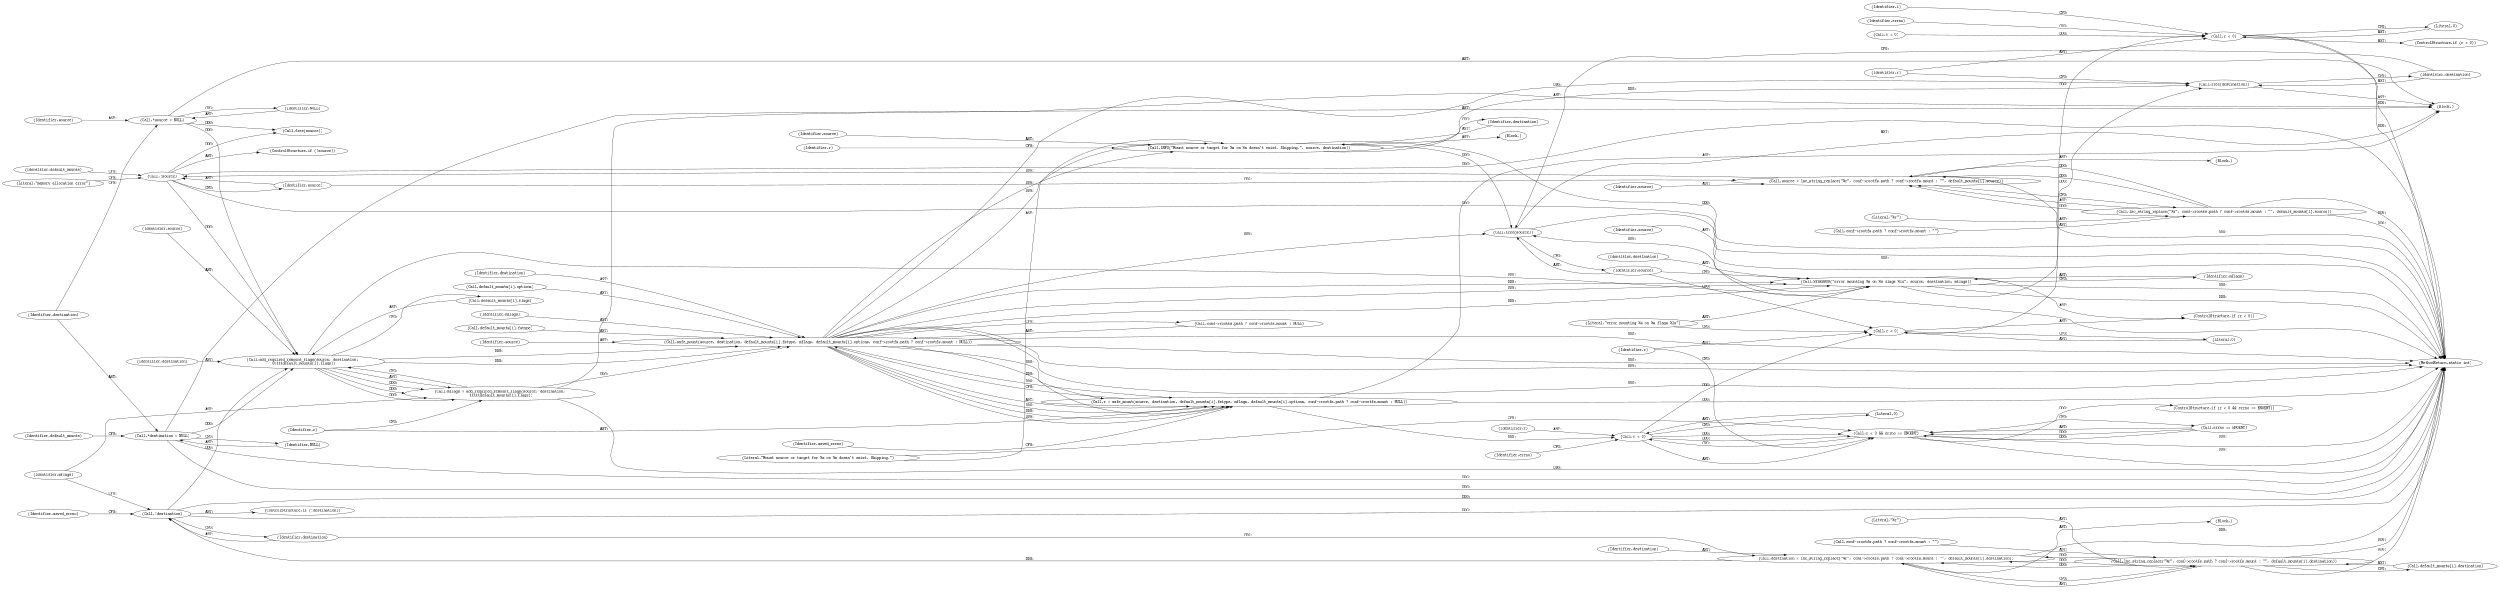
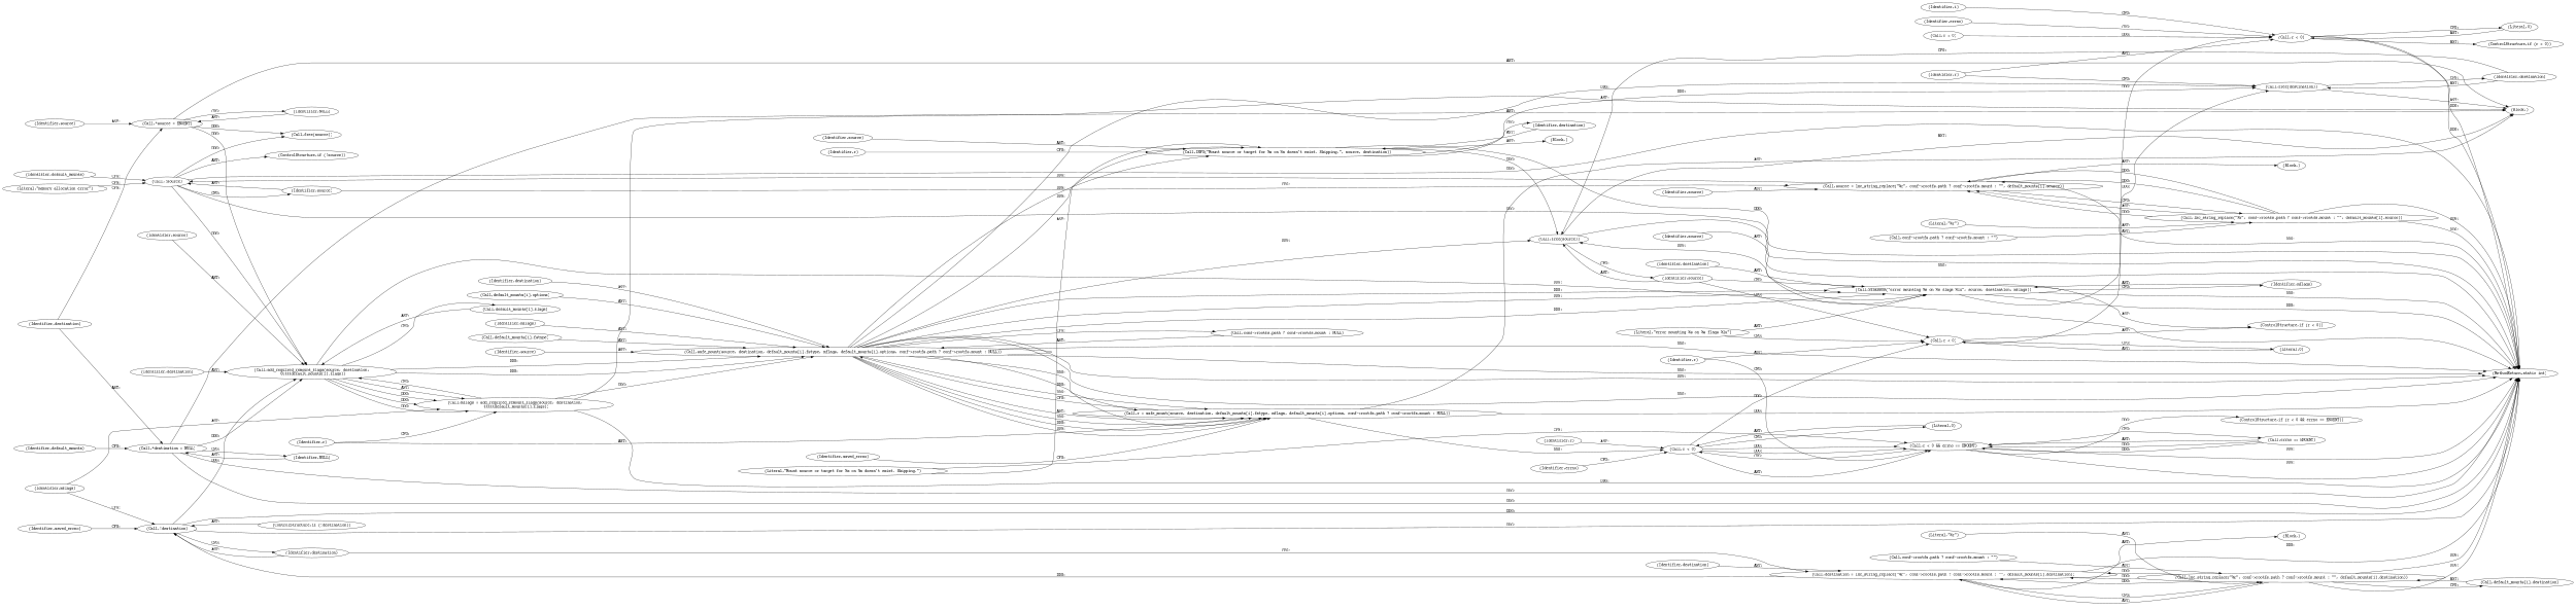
  digraph {
    fontname="Courier Prime"
    rankdir=LR
    node [fontname="Courier Prime"]
    edge [fontname="Courier Prime"]
    n1 [label="(Call,add_required_remount_flags(source, destination,\n \t\t\t\t\tdefault_mounts[i].flags))"]
    n2 [label="(Call,mflags = add_required_remount_flags(source, destination,\n \t\t\t\t\tdefault_mounts[i].flags))"]
    n3 [label="(Call,safe_mount(source, destination, default_mounts[i].fstype, mflags, default_mounts[i].options, conf->rootfs.path ? conf->rootfs.mount : NULL))"]
    n4 [label="(Call,default_mounts[i].flags)"]
    n5 [label="(MethodReturn,static int)"]
    n6 [label="(Block,)"]
    n7 [label="(Call,r = safe_mount(source, destination, default_mounts[i].fstype, mflags, default_mounts[i].options, conf->rootfs.path ? conf->rootfs.mount : NULL))"]
    n8 [label="(Call,INFO(\"Mount source or target for %s on %s doesn't exist. Skipping.\", source, destination))"]
    n9 [label="(Call,free(source))"]
    n10 [label="(Call,free(destination))"]
    n11 [label="(Call,SYSERROR(\"error mounting %s on %s flags %lu\", source, destination, mflags))"]
    n12 [label="(Call,conf->rootfs.path ? conf->rootfs.mount : NULL)"]
-   n13 [label="(Call,*source = NULL)"]
+   n13 [label="(Call,*source = ENOENT)"]
    n14 [label="(Identifier,NULL)"]
    n15 [label="(Call,free(source))"]
    n16 [label="(Call,!source)"]
    n17 [label="(ControlStructure,if (!source))"]
    n18 [label="(Identifier,source)"]
    n19 [label="(Call,source = lxc_string_replace(\"%r\", conf->rootfs.path ? conf->rootfs.mount : \"\", default_mounts[i].source))"]
    n20 [label="(Call,lxc_string_replace(\"%r\", conf->rootfs.path ? conf->rootfs.mount : \"\", default_mounts[i].source))"]
    n21 [label="(Block,)"]
    n22 [label="(Call,!destination)"]
    n23 [label="(ControlStructure,if (!destination))"]
    n24 [label="(Identifier,destination)"]
    n25 [label="(Call,destination = lxc_string_replace(\"%r\", conf->rootfs.path ? conf->rootfs.mount : \"\", default_mounts[i].destination))"]
    n26 [label="(Call,lxc_string_replace(\"%r\", conf->rootfs.path ? conf->rootfs.mount : \"\", default_mounts[i].destination))"]
    n27 [label="(Block,)"]
    n28 [label="(Call,default_mounts[i].destination)"]
    n29 [label="(Call,*destination = NULL)"]
    n30 [label="(Identifier,NULL)"]
    n31 [label="(Call,r < 0)"]
    n32 [label="(Block,)"]
    n33 [label="(Identifier,destination)"]
    n34 [label="(Identifier,source)"]
    n35 [label="(Identifier,destination)"]
    n36 [label="(ControlStructure,if (r < 0))"]
    n37 [label="(Identifier,mflags)"]
    n38 [label="(Call,r < 0 && errno == ENOENT)"]
    n39 [label="(Call,r < 0)"]
    n40 [label="(Literal,0)"]
    n41 [label="(ControlStructure,if (r < 0 && errno == ENOENT))"]
    n42 [label="(Call,errno == ENOENT)"]
    n43 [label="(Call,r < 0)"]
    n44 [label="(Literal,0)"]
    n45 [label="(ControlStructure,if (r < 0))"]
    n46 [label="(Literal,0)"]
    n47 [label="(Identifier,source)"]
    n48 [label="(Call,conf->rootfs.path ? conf->rootfs.mount : \"\")"]
    n49 [label="(Identifier,destination)"]
    n50 [label="(Identifier,r)"]
    n51 [label="(Call,conf->rootfs.path ? conf->rootfs.mount : \"\")"]
    n52 [label="(Literal,\"%r\")"]
    n53 [label="(Literal,\"%r\")"]
    n54 [label="(Identifier,r)"]
    n55 [label="(Identifier,source)"]
    n56 [label="(Identifier,default_mounts)"]
    n57 [label="(Identifier,i)"]
    n58 [label="(Identifier,destination)"]
    n59 [label="(Identifier,source)"]
    n60 [label="(Call,default_mounts[i].fstype)"]
    n61 [label="(Literal,\"memory allocation error\")"]
    n62 [label="(Identifier,saved_errno)"]
    n63 [label="(Identifier,r)"]
    n64 [label="(Identifier,source)"]
    n65 [label="(Identifier,destination)"]
    n66 [label="(Identifier,saved_errno)"]
    n67 [label="(Literal,\"Mount source or target for %s on %s doesn't exist. Skipping.\")"]
    n68 [label="(Identifier,default_mounts)"]
    n69 [label="(Identifier,errno)"]
    n70 [label="(Identifier,source)"]
    n71 [label="(Identifier,mflags)"]
    n72 [label="(Identifier,r)"]
    n73 [label="(Identifier,source)"]
    n74 [label="(Identifier,destination)"]
    n75 [label="(Call,default_mounts[i].options)"]
    n76 [label="(Identifier,r)"]
    n77 [label="(Identifier,destination)"]
    n78 [label="(Literal,\"error mounting %s on %s flags %lu\")"]
    n79 [label="(Identifier,mflags)"]
    n80 [label="(Identifier,errno)"]
    n81 [label="(Call,r = 0)"]
    n1 -> n2 [label="AST: "]
    n1 -> n2 [label="DDG: "]
    n1 -> n2 [label="DDG: "]
    n1 -> n2 [label="DDG: "]
    n1 -> n3 [label="DDG: "]
    n1 -> n3 [label="DDG: "]
    n1 -> n4 [label="CFG: "]
    n1 -> n5 [label="DDG: "]
    n2 -> n1 [label="CFG: "]
    n2 -> n3 [label="DDG: "]
    n2 -> n5 [label="DDG: "]
    n2 -> n6 [label="AST: "]
    n3 -> n5 [label="DDG: "]
    n3 -> n5 [label="DDG: "]
    n3 -> n5 [label="DDG: "]
    n3 -> n5 [label="DDG: "]
    n3 -> n7 [label="AST: "]
    n3 -> n7 [label="DDG: "]
    n3 -> n7 [label="DDG: "]
    n3 -> n7 [label="DDG: "]
    n3 -> n7 [label="DDG: "]
    n3 -> n7 [label="DDG: "]
    n3 -> n7 [label="DDG: "]
    n3 -> n8 [label="DDG: "]
    n3 -> n8 [label="DDG: "]
    n3 -> n9 [label="DDG: "]
    n3 -> n10 [label="DDG: "]
    n3 -> n11 [label="DDG: "]
    n3 -> n11 [label="DDG: "]
    n3 -> n11 [label="DDG: "]
    n3 -> n12 [label="CFG: "]
    n4 -> n1 [label="AST: "]
    n7 -> n3 [label="CFG: "]
    n7 -> n5 [label="DDG: "]
    n7 -> n6 [label="AST: "]
    n7 -> n31 [label="DDG: "]
    n8 -> n5 [label="DDG: "]
    n8 -> n9 [label="DDG: "]
    n8 -> n10 [label="DDG: "]
    n8 -> n32 [label="AST: "]
    n8 -> n33 [label="CFG: "]
    n9 -> n5 [label="DDG: "]
    n9 -> n6 [label="AST: "]
    n9 -> n34 [label="CFG: "]
    n10 -> n6 [label="AST: "]
    n10 -> n35 [label="CFG: "]
    n11 -> n5 [label="DDG: "]
    n11 -> n5 [label="DDG: "]
    n11 -> n9 [label="DDG: "]
    n11 -> n10 [label="DDG: "]
    n11 -> n36 [label="AST: "]
    n11 -> n37 [label="CFG: "]
    n12 -> n3 [label="AST: "]
    n13 -> n1 [label="DDG: "]
    n13 -> n6 [label="AST: "]
    n13 -> n14 [label="CFG: "]
    n13 -> n15 [label="DDG: "]
    n14 -> n13 [label="AST: "]
    n16 -> n1 [label="DDG: "]
    n16 -> n5 [label="DDG: "]
    n16 -> n5 [label="DDG: "]
    n16 -> n15 [label="DDG: "]
    n16 -> n17 [label="AST: "]
    n16 -> n18 [label="CFG: "]
    n18 -> n16 [label="AST: "]
    n18 -> n19 [label="CFG: "]
    n19 -> n5 [label="DDG: "]
    n19 -> n16 [label="DDG: "]
    n19 -> n20 [label="CFG: "]
    n19 -> n21 [label="AST: "]
    n20 -> n5 [label="DDG: "]
    n20 -> n5 [label="DDG: "]
    n20 -> n19 [label="AST: "]
    n20 -> n19 [label="DDG: "]
    n20 -> n19 [label="DDG: "]
    n20 -> n19 [label="DDG: "]
    n22 -> n1 [label="DDG: "]
    n22 -> n5 [label="DDG: "]
    n22 -> n5 [label="DDG: "]
-   n22 -> n23 [label="AST: "]
+   n23 -> n22 [label="AST: "]
    n22 -> n24 [label="CFG: "]
    n24 -> n22 [label="AST: "]
    n24 -> n25 [label="CFG: "]
    n25 -> n5 [label="DDG: "]
    n25 -> n22 [label="DDG: "]
    n25 -> n26 [label="CFG: "]
    n25 -> n27 [label="AST: "]
    n26 -> n5 [label="DDG: "]
    n26 -> n5 [label="DDG: "]
    n26 -> n25 [label="AST: "]
    n26 -> n25 [label="DDG: "]
    n26 -> n25 [label="DDG: "]
    n26 -> n25 [label="DDG: "]
    n26 -> n28 [label="CFG: "]
    n28 -> n26 [label="AST: "]
    n29 -> n1 [label="DDG: "]
    n29 -> n5 [label="DDG: "]
    n29 -> n5 [label="DDG: "]
    n29 -> n6 [label="AST: "]
    n29 -> n30 [label="CFG: "]
    n30 -> n29 [label="AST: "]
    n31 -> n38 [label="AST: "]
    n31 -> n38 [label="DDG: "]
    n31 -> n38 [label="DDG: "]
    n31 -> n39 [label="DDG: "]
    n31 -> n40 [label="CFG: "]
    n33 -> n8 [label="AST: "]
    n34 -> n9 [label="AST: "]
    n34 -> n11 [label="CFG: "]
    n34 -> n39 [label="CFG: "]
    n35 -> n9 [label="CFG: "]
    n35 -> n10 [label="AST: "]
    n37 -> n11 [label="AST: "]
    n38 -> n5 [label="DDG: "]
    n38 -> n5 [label="DDG: "]
    n38 -> n31 [label="CFG: "]
    n38 -> n41 [label="DDG: "]
    n38 -> n42 [label="CFG: "]
    n39 -> n36 [label="AST: "]
    n39 -> n43 [label="DDG: "]
    n39 -> n44 [label="CFG: "]
    n40 -> n31 [label="AST: "]
    n42 -> n38 [label="AST: "]
    n42 -> n38 [label="DDG: "]
    n42 -> n38 [label="DDG: "]
    n43 -> n5 [label="DDG: "]
    n43 -> n5 [label="DDG: "]
    n43 -> n45 [label="AST: "]
    n43 -> n46 [label="CFG: "]
    n44 -> n39 [label="AST: "]
    n46 -> n43 [label="AST: "]
    n47 -> n8 [label="AST: "]
    n48 -> n20 [label="AST: "]
    n49 -> n25 [label="AST: "]
    n50 -> n10 [label="CFG: "]
    n50 -> n43 [label="AST: "]
    n51 -> n26 [label="AST: "]
    n52 -> n20 [label="AST: "]
    n53 -> n26 [label="AST: "]
    n54 -> n31 [label="AST: "]
    n55 -> n13 [label="AST: "]
    n56 -> n29 [label="CFG: "]
    n57 -> n43 [label="CFG: "]
    n58 -> n11 [label="AST: "]
    n59 -> n11 [label="AST: "]
    n60 -> n3 [label="AST: "]
    n61 -> n16 [label="CFG: "]
    n62 -> n22 [label="CFG: "]
    n63 -> n8 [label="CFG: "]
    n64 -> n3 [label="AST: "]
    n65 -> n3 [label="AST: "]
    n66 -> n7 [label="CFG: "]
    n67 -> n8 [label="AST: "]
    n67 -> n38 [label="CFG: "]
    n68 -> n16 [label="CFG: "]
    n69 -> n31 [label="CFG: "]
    n70 -> n19 [label="AST: "]
    n71 -> n2 [label="AST: "]
    n71 -> n22 [label="CFG: "]
    n72 -> n2 [label="CFG: "]
    n72 -> n7 [label="AST: "]
    n73 -> n1 [label="AST: "]
    n74 -> n13 [label="CFG: "]
    n74 -> n29 [label="AST: "]
    n75 -> n3 [label="AST: "]
    n76 -> n38 [label="CFG: "]
    n76 -> n39 [label="AST: "]
    n77 -> n1 [label="AST: "]
    n78 -> n11 [label="AST: "]
    n78 -> n39 [label="CFG: "]
    n79 -> n3 [label="AST: "]
    n80 -> n43 [label="CFG: "]
    n81 -> n43 [label="DDG: "]
  }
